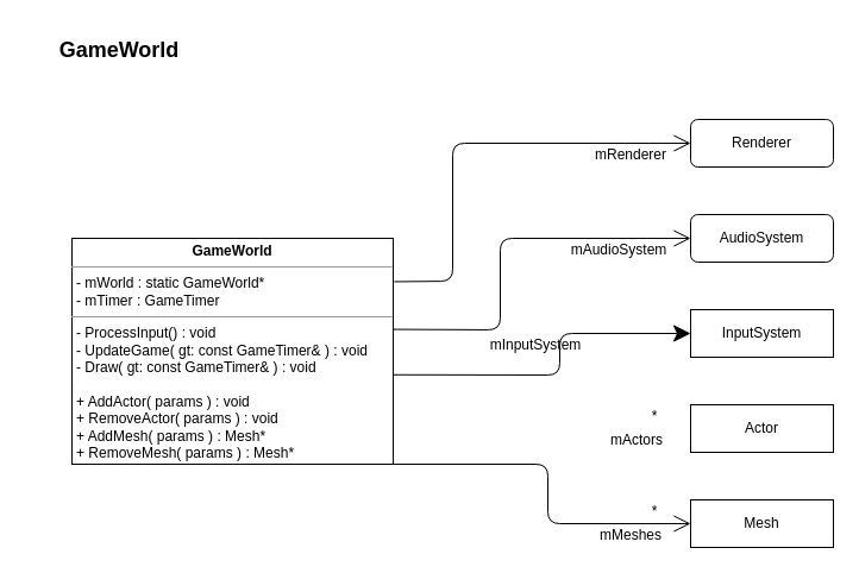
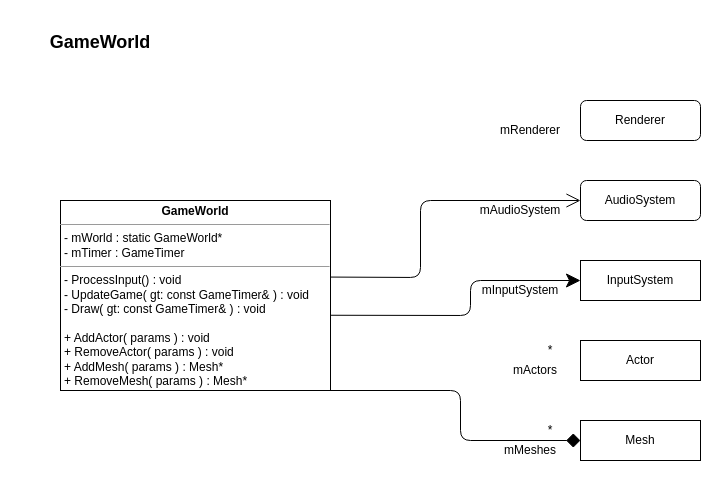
  <mxCell id="0" />
  <mxCell id="1" parent="0" />
  <mxCell id="2" value="&lt;p style=&quot;margin: 0px ; margin-top: 4px ; text-align: center&quot;&gt;&lt;b&gt;GameWorld&lt;/b&gt;&lt;/p&gt;&lt;hr size=&quot;1&quot;&gt;&lt;p style=&quot;margin: 0px ; margin-left: 4px&quot;&gt;- mWorld : static GameWorld*&lt;/p&gt;&lt;p style=&quot;margin: 0px ; margin-left: 4px&quot;&gt;- mTimer : GameTimer&lt;br&gt;&lt;/p&gt;&lt;hr size=&quot;1&quot;&gt;&lt;p style=&quot;margin: 0px ; margin-left: 4px&quot;&gt;- ProcessInput() : void&lt;/p&gt;&lt;p style=&quot;margin: 0px ; margin-left: 4px&quot;&gt;- UpdateGame( gt: const GameTimer&amp;amp; ) : void&lt;/p&gt;&lt;p style=&quot;margin: 0px ; margin-left: 4px&quot;&gt;- Draw( gt: const GameTimer&amp;amp; ) : void&lt;/p&gt;&lt;p style=&quot;margin: 0px ; margin-left: 4px&quot;&gt;&lt;br&gt;&lt;/p&gt;&lt;p style=&quot;margin: 0px ; margin-left: 4px&quot;&gt;+ AddActor( params ) : void&lt;/p&gt;&lt;p style=&quot;margin: 0px ; margin-left: 4px&quot;&gt;+ RemoveActor( params ) : void&lt;/p&gt;&lt;p style=&quot;margin: 0px ; margin-left: 4px&quot;&gt;+ AddMesh( params ) : Mesh*&lt;/p&gt;&lt;p style=&quot;margin: 0px ; margin-left: 4px&quot;&gt;+ RemoveMesh( params ) : Mesh*&lt;br&gt;&lt;/p&gt;" style="verticalAlign=top;align=left;overflow=fill;fontSize=12;fontFamily=Helvetica;html=1;" parent="1" vertex="1"><mxGeometry x="60" y="200" width="270" height="190" as="geometry" /></mxCell>
  <mxCell id="3" value="GameWorld" style="text;align=center;fontStyle=1;verticalAlign=middle;spacingLeft=3;spacingRight=3;strokeColor=none;rotatable=0;points=[[0,0.5],[1,0.5]];portConstraint=eastwest;fontSize=18;" parent="1" vertex="1"><mxGeometry x="20" y="20" width="160" height="40" as="geometry" /></mxCell>
  <mxCell id="4" value="Mesh" style="rounded=0;whiteSpace=wrap;html=1;align=center;" parent="1" vertex="1"><mxGeometry x="580" y="420" width="120" height="40" as="geometry" /></mxCell>
  <mxCell id="5" value="Actor" style="rounded=0;whiteSpace=wrap;html=1;align=center;" parent="1" vertex="1"><mxGeometry x="580" y="340" width="120" height="40" as="geometry" /></mxCell>
  <mxCell id="6" value="Renderer" style="whiteSpace=wrap;html=1;align=center;rounded=1;" parent="1" vertex="1"><mxGeometry x="580" y="100" width="120" height="40" as="geometry" /></mxCell>
  <mxCell id="7" value="AudioSystem" style="whiteSpace=wrap;html=1;align=center;rounded=1;" parent="1" vertex="1"><mxGeometry x="580" y="180" width="120" height="40" as="geometry" /></mxCell>
  <mxCell id="8" value="InputSystem" style="rounded=0;whiteSpace=wrap;html=1;align=center;" parent="1" vertex="1"><mxGeometry x="580" y="260" width="120" height="40" as="geometry" /></mxCell>
  <mxCell id="9" value="mActors" style="text;html=1;strokeColor=none;fillColor=none;align=center;verticalAlign=middle;whiteSpace=wrap;rounded=0;" parent="1" vertex="1"><mxGeometry x="510" y="360" width="50" height="20" as="geometry" /></mxCell>
  <mxCell id="10" value="*" style="text;html=1;strokeColor=none;fillColor=none;align=center;verticalAlign=middle;whiteSpace=wrap;rounded=0;" parent="1" vertex="1"><mxGeometry x="540" y="340" width="20" height="20" as="geometry" /></mxCell>
  <mxCell id="11" value="mMeshes" style="text;html=1;strokeColor=none;fillColor=none;align=center;verticalAlign=middle;whiteSpace=wrap;rounded=0;" parent="1" vertex="1"><mxGeometry x="500" y="440" width="60" height="20" as="geometry" /></mxCell>
  <mxCell id="12" value="*" style="text;html=1;strokeColor=none;fillColor=none;align=center;verticalAlign=middle;whiteSpace=wrap;rounded=0;" parent="1" vertex="1"><mxGeometry x="540" y="420" width="20" height="20" as="geometry" /></mxCell>
  <mxCell id="13" value="mRenderer" style="text;html=1;strokeColor=none;fillColor=none;align=center;verticalAlign=middle;whiteSpace=wrap;rounded=0;" parent="1" vertex="1"><mxGeometry x="490" y="120" width="80" height="20" as="geometry" /></mxCell>
  <mxCell id="14" value="mAudioSystem" style="text;html=1;strokeColor=none;fillColor=none;align=center;verticalAlign=middle;whiteSpace=wrap;rounded=0;" parent="1" vertex="1"><mxGeometry x="480" y="200" width="80" height="20" as="geometry" /></mxCell>
- <mxCell id="15" value="mInputSystem" style="text;html=1;strokeColor=none;fillColor=none;align=center;verticalAlign=middle;whiteSpace=wrap;rounded=0;" parent="1" vertex="1"><mxGeometry x="410" y="280" width="80" height="20" as="geometry" /></mxCell>
- <mxCell id="16" value="" style="endArrow=open;endFill=1;endSize=12;html=1;entryX=0;entryY=0.5;entryDx=0;entryDy=0;exitX=1.003;exitY=0.192;exitDx=0;exitDy=0;exitPerimeter=0;" parent="1" source="2" target="6" edge="1"><mxGeometry width="160" relative="1" as="geometry"><mxPoint x="380" y="240" as="sourcePoint" /><mxPoint x="540" y="240" as="targetPoint" /><Array as="points"><mxPoint x="380" y="236" /><mxPoint x="380" y="120" /></Array></mxGeometry></mxCell>
+ <mxCell id="15" value="mInputSystem" style="text;html=1;strokeColor=none;fillColor=none;align=center;verticalAlign=middle;whiteSpace=wrap;rounded=0;" parent="1" vertex="1"><mxGeometry x="480" y="280" width="80" height="20" as="geometry" /></mxCell>
  <mxCell id="17" value="" style="endArrow=open;endFill=1;endSize=12;html=1;entryX=0;entryY=0.5;entryDx=0;entryDy=0;exitX=1;exitY=0.403;exitDx=0;exitDy=0;exitPerimeter=0;" parent="1" source="2" target="7" edge="1"><mxGeometry width="160" relative="1" as="geometry"><mxPoint x="360" y="250" as="sourcePoint" /><mxPoint x="520" y="250" as="targetPoint" /><Array as="points"><mxPoint x="420" y="277" /><mxPoint x="420" y="200" /></Array></mxGeometry></mxCell>
  <mxCell id="18" value="" style="endArrow=classic;endFill=1;endSize=12;html=1;entryX=0;entryY=0.5;entryDx=0;entryDy=0;exitX=1;exitY=0.604;exitDx=0;exitDy=0;exitPerimeter=0;" parent="1" source="2" target="8" edge="1"><mxGeometry width="160" relative="1" as="geometry"><mxPoint x="320" y="320" as="sourcePoint" /><mxPoint x="480" y="320" as="targetPoint" /><Array as="points"><mxPoint x="470" y="315" /><mxPoint x="470" y="280" /></Array></mxGeometry></mxCell>
- <mxCell id="19" value="" style="endArrow=open;endFill=1;endSize=12;html=1;entryX=0;entryY=0.5;entryDx=0;entryDy=0;exitX=1;exitY=1;exitDx=0;exitDy=0;" parent="1" source="2" target="4" edge="1"><mxGeometry width="160" relative="1" as="geometry"><mxPoint x="370" y="400" as="sourcePoint" /><mxPoint x="530" y="400" as="targetPoint" /><Array as="points"><mxPoint x="460" y="390" /><mxPoint x="460" y="440" /></Array></mxGeometry></mxCell>
+ <mxCell id="19" value="" style="endArrow=diamond;endFill=1;endSize=12;html=1;entryX=0;entryY=0.5;entryDx=0;entryDy=0;exitX=1;exitY=1;exitDx=0;exitDy=0;" parent="1" source="2" target="4" edge="1"><mxGeometry width="160" relative="1" as="geometry"><mxPoint x="370" y="400" as="sourcePoint" /><mxPoint x="530" y="400" as="targetPoint" /><Array as="points"><mxPoint x="460" y="390" /><mxPoint x="460" y="440" /></Array></mxGeometry></mxCell>
